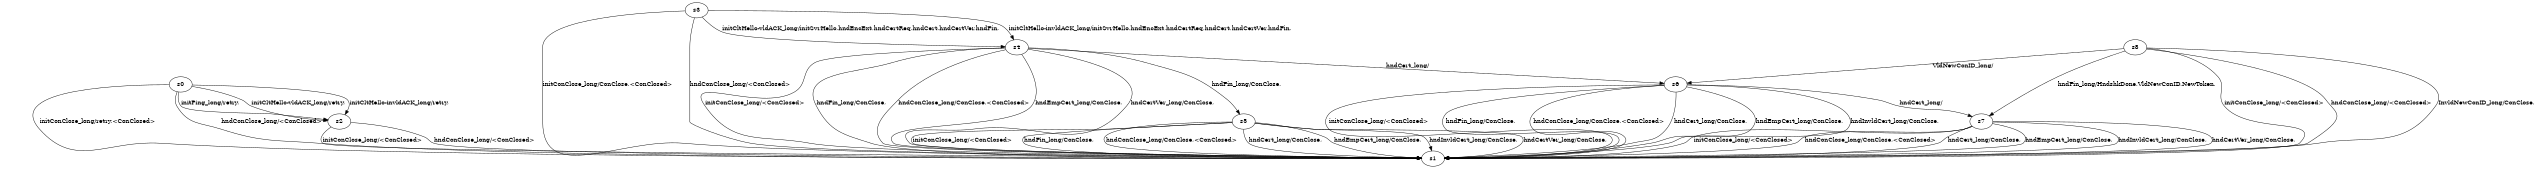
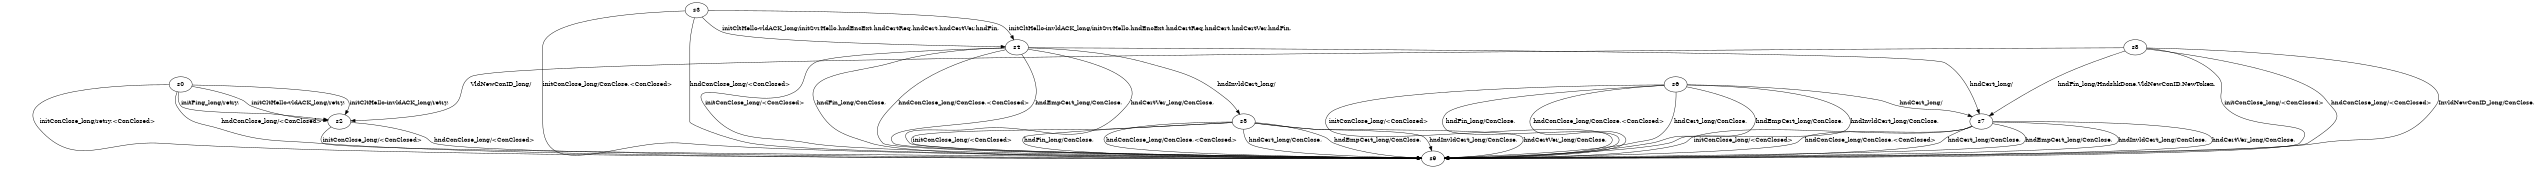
  digraph {
    n1 [label=s0]
-   n2 [label=s1]
+   n2 [label=s9]
    n3 [label=s2]
    n4 [label=s3]
    n5 [label=s4]
    n6 [label=s5]
    n7 [label=s6]
    n8 [label=s7]
    n9 [label=s8]
    n1 -> n2 [label="initConClose_long/retry,<ConClosed> "]
    n1 -> n2 [label="hndConClose_long/<ConClosed> "]
    n1 -> n3 [label="initPing_long/retry, "]
    n1 -> n3 [label="initCltHello-vldACK_long/retry, "]
    n1 -> n3 [label="initCltHello-invldACK_long/retry, "]
    n3 -> n2 [label="initConClose_long/<ConClosed> "]
    n3 -> n2 [label="hndConClose_long/<ConClosed> "]
    n4 -> n2 [label="initConClose_long/ConClose,<ConClosed> "]
    n4 -> n2 [label="hndConClose_long/<ConClosed> "]
    n4 -> n5 [label="initCltHello-vldACK_long/initSvrHello,hndEncExt,hndCertReq,hndCert,hndCertVer,hndFin, "]
    n4 -> n5 [label="initCltHello-invldACK_long/initSvrHello,hndEncExt,hndCertReq,hndCert,hndCertVer,hndFin, "]
    n5 -> n2 [label="initConClose_long/<ConClosed> "]
    n5 -> n2 [label="hndFin_long/ConClose, "]
    n5 -> n2 [label="hndConClose_long/ConClose,<ConClosed> "]
    n5 -> n2 [label="hndEmpCert_long/ConClose, "]
    n5 -> n2 [label="hndCertVer_long/ConClose, "]
-   n5 -> n6 [label="hndFin_long/ConClose, "]
-   n5 -> n7 [label="hndCert_long/ "]
+   n5 -> n6 [label="hndInvldCert_long/ "]
+   n5 -> n8 [label="hndCert_long/ "]
    n6 -> n2 [label="initConClose_long/<ConClosed> "]
    n6 -> n2 [label="hndFin_long/ConClose, "]
    n6 -> n2 [label="hndConClose_long/ConClose,<ConClosed> "]
    n6 -> n2 [label="hndCert_long/ConClose, "]
    n6 -> n2 [label="hndEmpCert_long/ConClose, "]
    n6 -> n2 [label="hndInvldCert_long/ConClose, "]
    n6 -> n2 [label="hndCertVer_long/ConClose, "]
    n7 -> n2 [label="initConClose_long/<ConClosed> "]
    n7 -> n2 [label="hndFin_long/ConClose, "]
    n7 -> n2 [label="hndConClose_long/ConClose,<ConClosed> "]
    n7 -> n2 [label="hndCert_long/ConClose, "]
    n7 -> n2 [label="hndEmpCert_long/ConClose, "]
    n7 -> n2 [label="hndInvldCert_long/ConClose, "]
    n7 -> n8 [label="hndCert_long/ "]
    n8 -> n2 [label="initConClose_long/<ConClosed> "]
    n8 -> n2 [label="hndConClose_long/ConClose,<ConClosed> "]
    n8 -> n2 [label="hndCert_long/ConClose, "]
    n8 -> n2 [label="hndEmpCert_long/ConClose, "]
    n8 -> n2 [label="hndInvldCert_long/ConClose, "]
    n8 -> n2 [label="hndCertVer_long/ConClose, "]
    n9 -> n2 [label="initConClose_long/<ConClosed> "]
    n9 -> n2 [label="hndConClose_long/<ConClosed> "]
    n9 -> n2 [label="InvldNewConID_long/ConClose, "]
-   n9 -> n7 [label="VldNewConID_long/ "]
+   n9 -> n3 [label="VldNewConID_long/ "]
    n9 -> n8 [label="hndFin_long/HndshkDone,VldNewConID,NewToken, "]
  }
